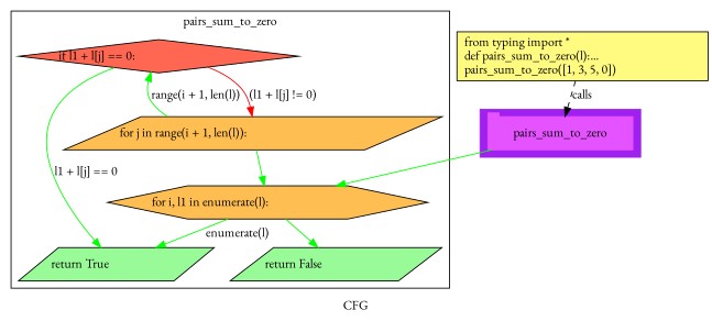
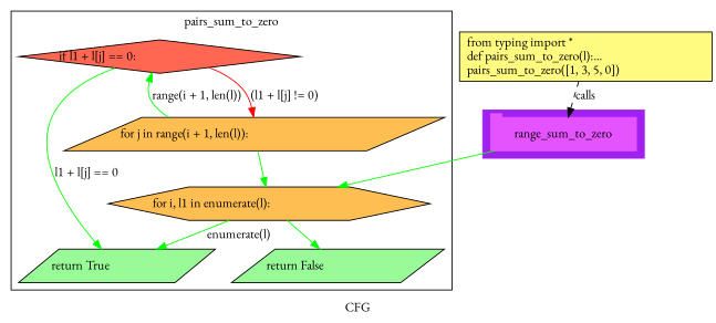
  digraph {
    compound=True
    fontname="EB Garamond"
    label=CFG
    pack=False
    rankdir=TB
    ranksep=0.02
    node [fontname="EB Garamond" shape=parallelogram style="filled,solid" fillcolor="#FFBE52"]
    edge [color=green fontname="EB Garamond"]
-   n1 [color="#E552FF" height=0.5 label=pairs_sum_to_zero linenum="[9]" shape=tab style=filled width=2.1806 fillcolor=""]
+   n1 [color="#E552FF" height=0.5 label=range_sum_to_zero linenum="[9]" shape=tab style=filled width=2.1806 fillcolor=""]
    n2 [height=0.5 label="for i, l1 in enumerate(l):\l" linenum="[3]" shape=hexagon width=4.8156]
    n3 [height=0.5 label="for j in range(i + 1, len(l)):\l" linenum="[4]" width=5.5036]
    n4 [fillcolor="#98fb98" height=0.5 label="return False\l" linenum="[7]" width=3.0706]
    n5 [fillcolor="#FF6752" height=0.5 label="if l1 + l[j] == 0:\l" linenum="[5]" shape=diamond width=4.2128]
    n6 [fillcolor="#98fb98" height=0.5 label="return True\l" linenum="[6]" width=2.8323]
    n7 [fillcolor="#FFFB81" height=0.73611 label="from typing import *\ldef pairs_sum_to_zero(l):...\lpairs_sum_to_zero([1, 3, 5, 0])\l" linenum="[1]" shape=rectangle width=3.7778]
    subgraph cluster_1 {
      color=purple
      compound=true
      label=""
      shape=tab
      style=filled
      n1
    }
    subgraph cluster_2 {
      label=pairs_sum_to_zero
      n2
      n3
      n4
      n5
      n6
      subgraph cluster_3 {
        color=purple
        compound=true
        label=""
        shape=tab
        style=filled
      }
      subgraph cluster_4 {
        color=purple
        compound=true
        label=""
        shape=tab
        style=filled
      }
    }
    n1 -> n2
    n2 -> n4
    n2 -> n6 [label="enumerate(l)"]
    n3 -> n2
    n3 -> n5 [label="range(i + 1, len(l))"]
    n5 -> n3 [color=red label="(l1 + l[j] != 0)"]
    n5 -> n6 [label="l1 + l[j] == 0"]
    n7 -> n1 [label=calls style=dashed color=""]
  }
